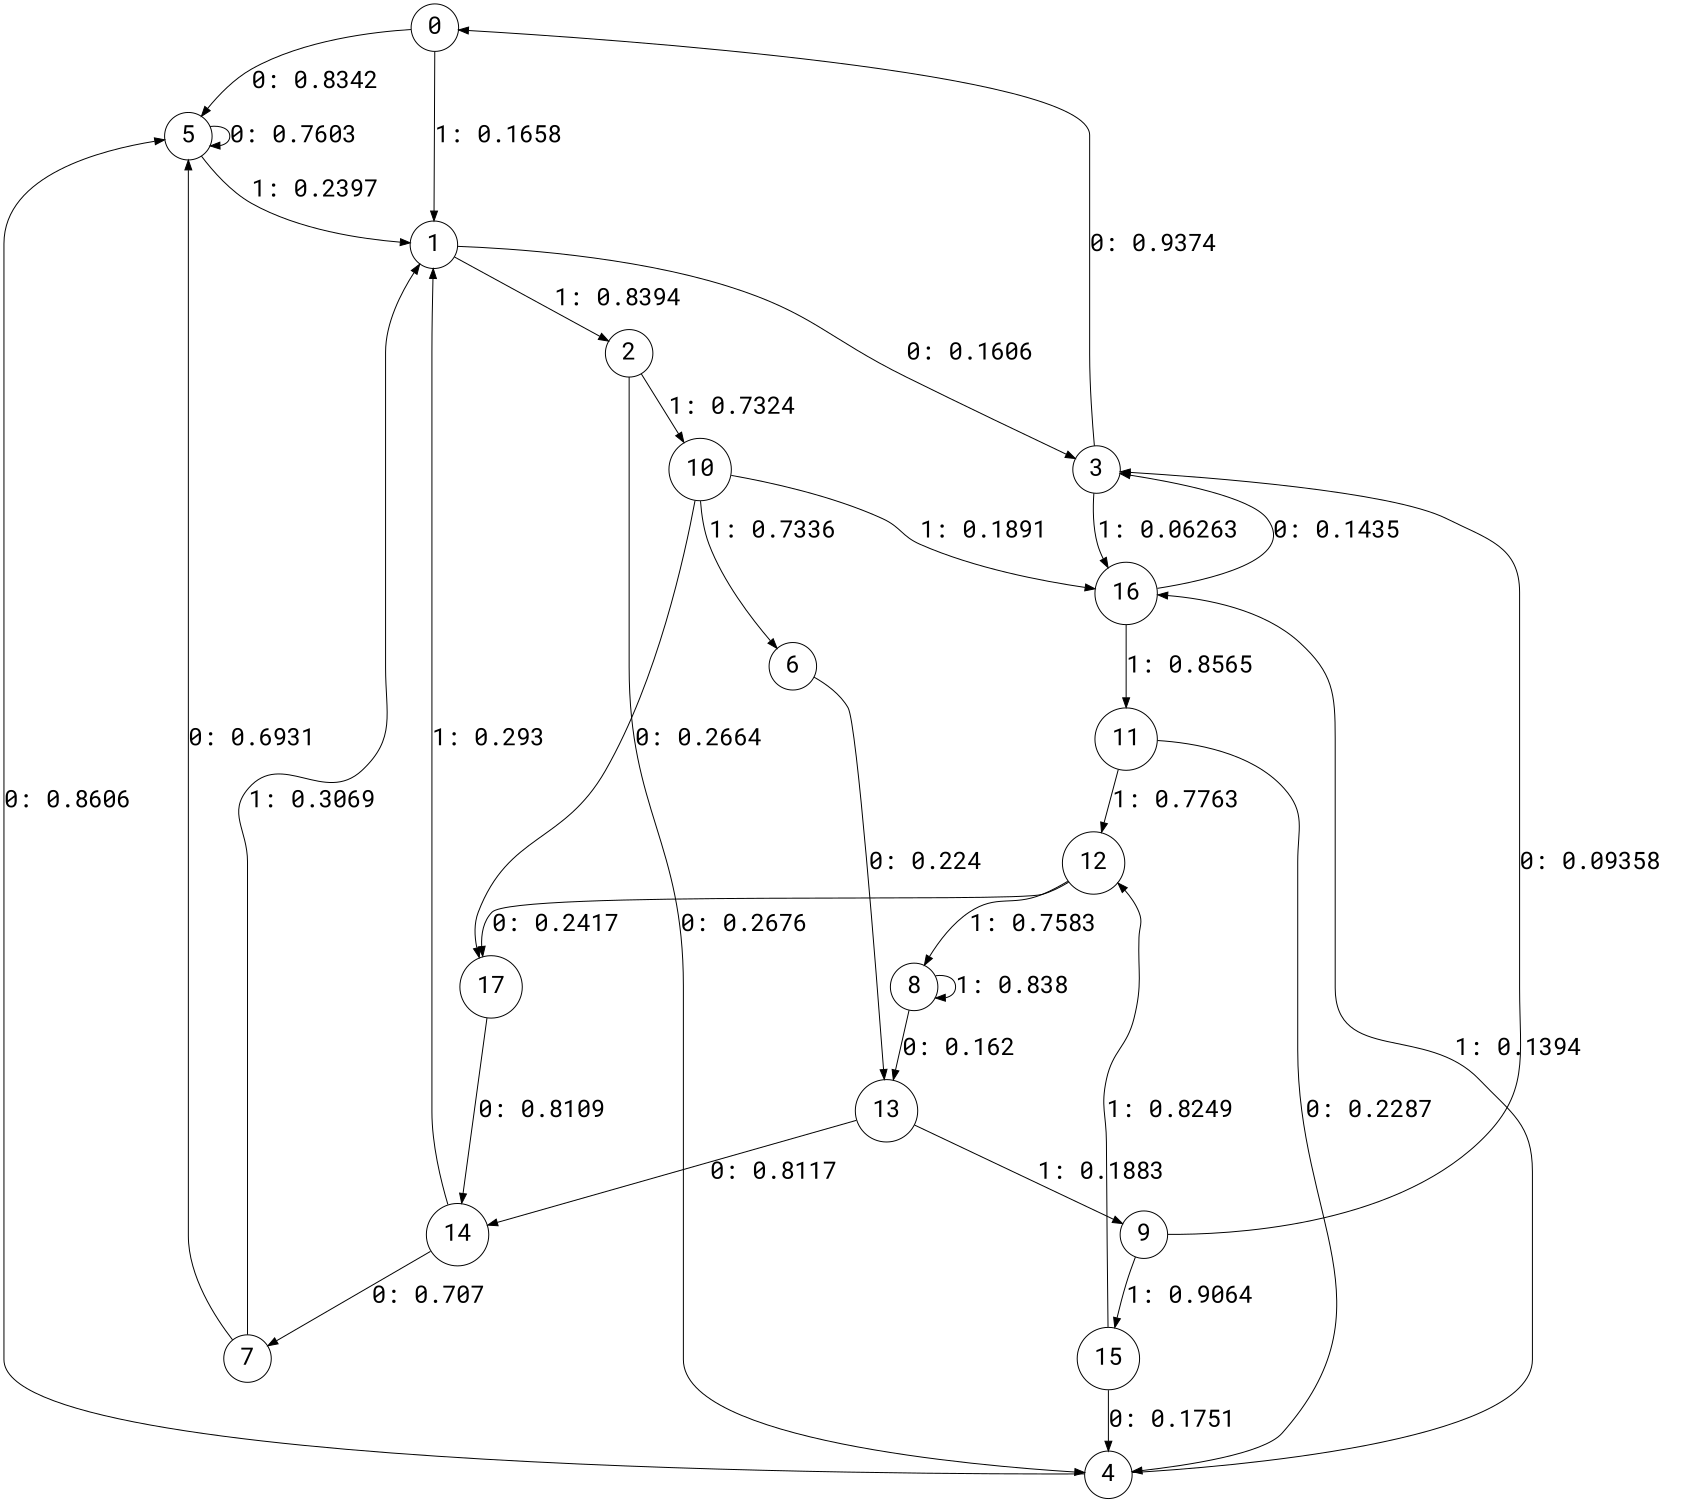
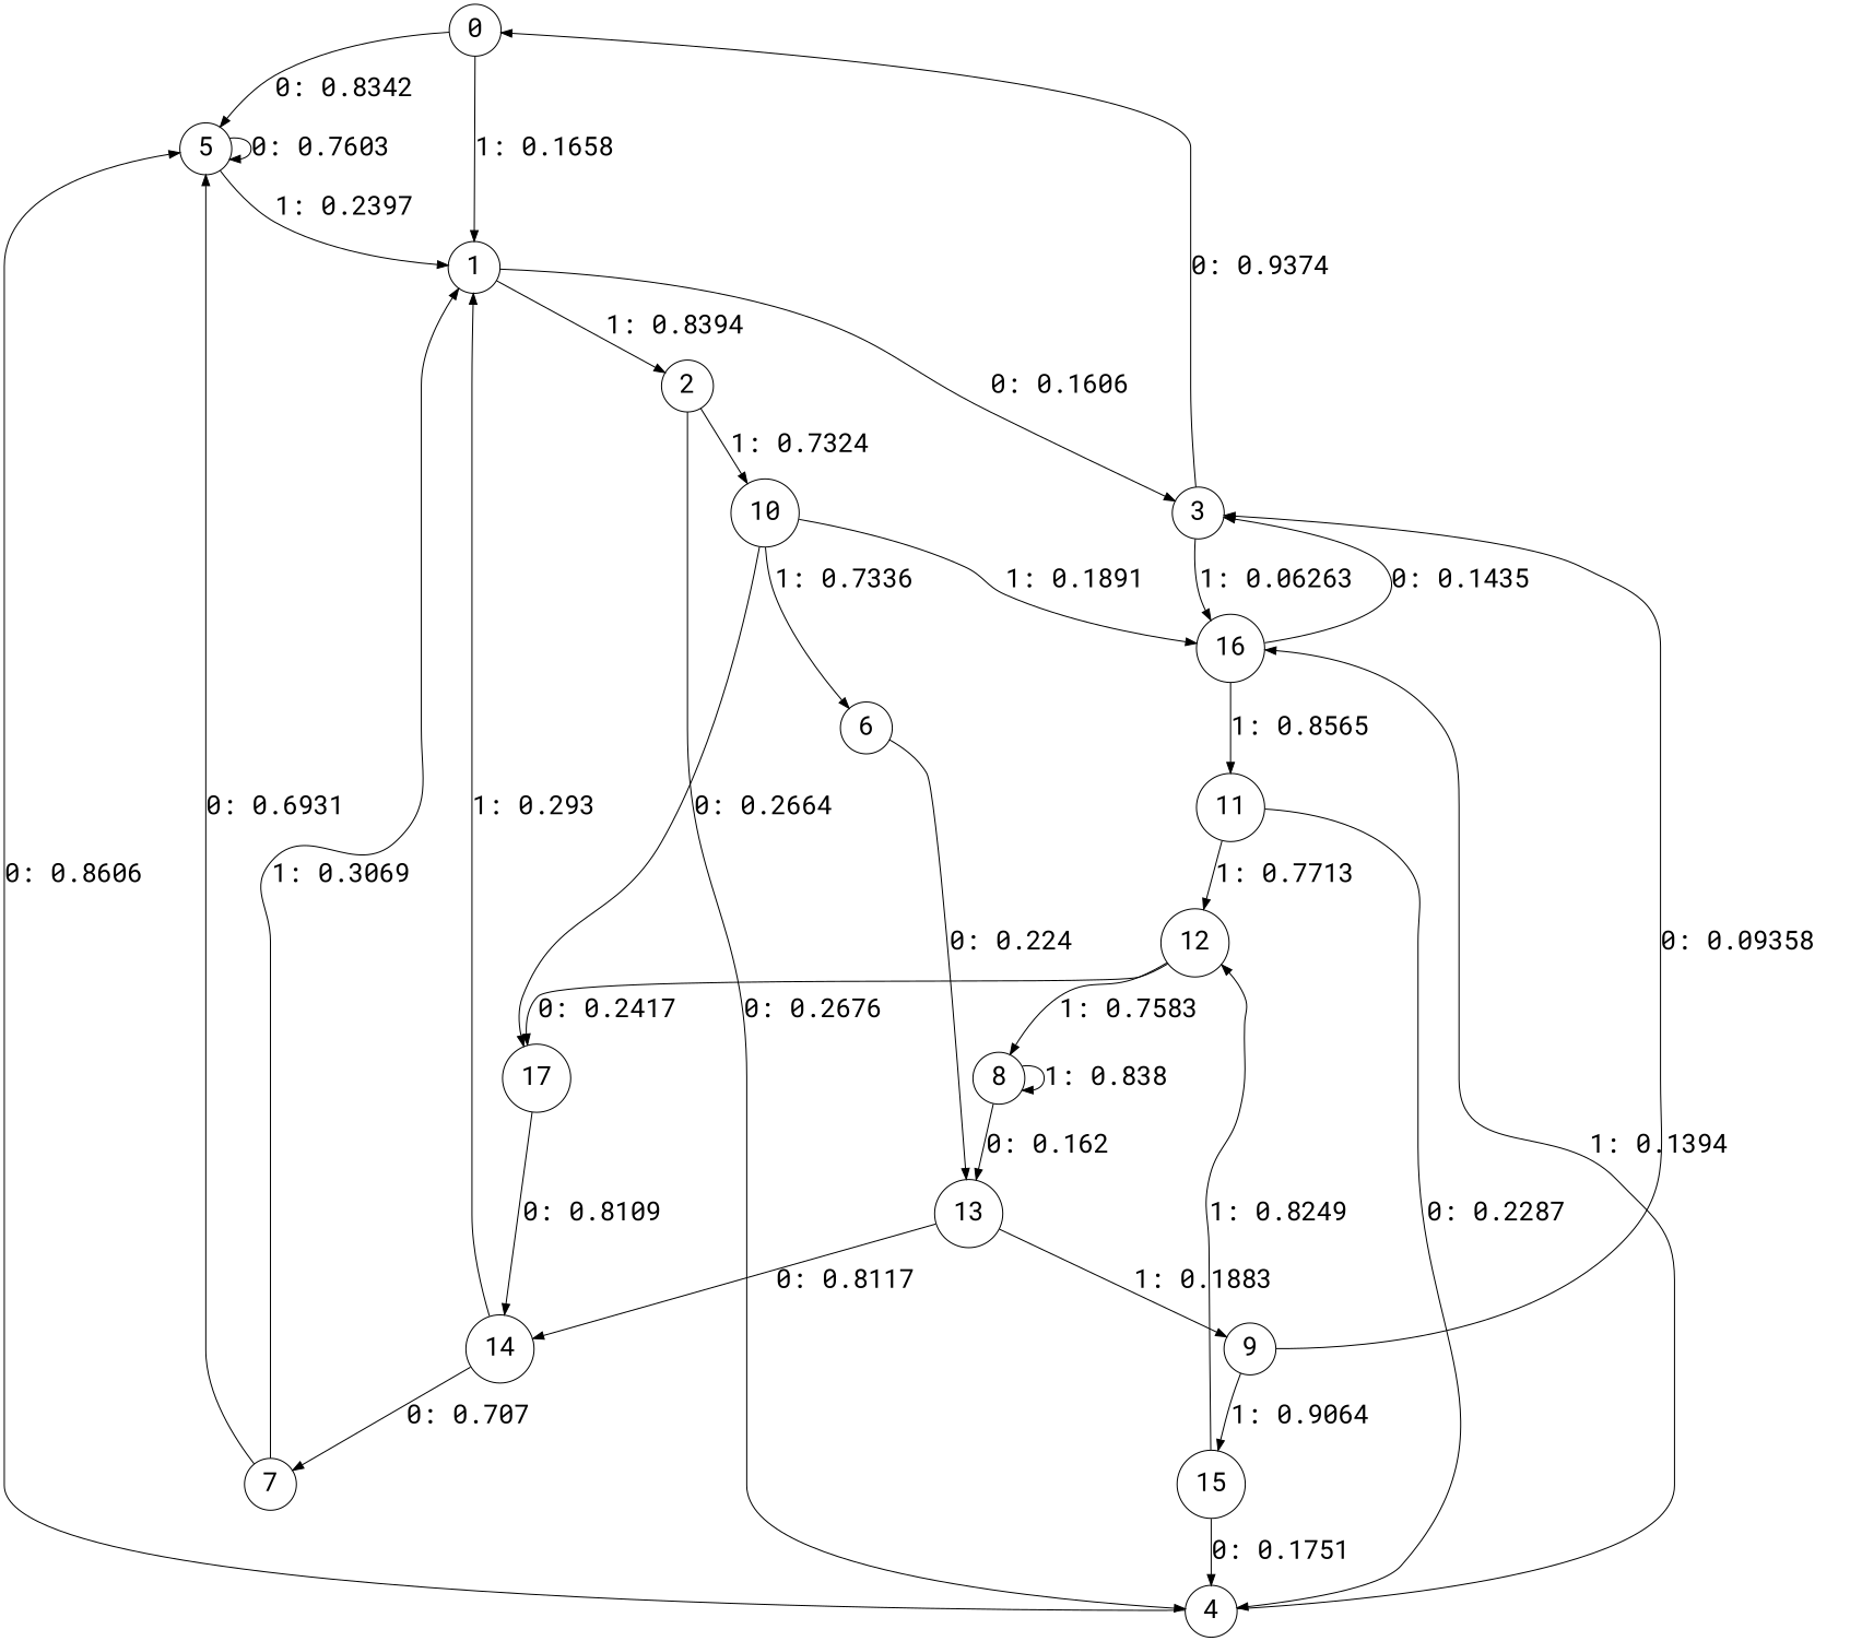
  digraph {
    fontname="Roboto Mono"
    node [fontname="Roboto Mono" fontsize=24 shape=circle]
    edge [fontname="Roboto Mono" fontsize=24]
    0
    5
    1
    3
    2
    16
    4
    10
    11
    6
    17
    13
    14
    12
    9
    8
    15
    7
    0 -> 5 [label="0: 0.8342   "]
    0 -> 1 [label="1: 0.1658   "]
    5 -> 5 [label="0: 0.7603   "]
    5 -> 1 [label="1: 0.2397   "]
    1 -> 3 [label="0: 0.1606   "]
    1 -> 2 [label="1: 0.8394   "]
    3 -> 0 [label="0: 0.9374   "]
    3 -> 16 [label="1: 0.06263  "]
    2 -> 4 [label="0: 0.2676   "]
    2 -> 10 [label="1: 0.7324   "]
    16 -> 3 [label="0: 0.1435   "]
    16 -> 11 [label="1: 0.8565   "]
    4 -> 5 [label="0: 0.8606   "]
    4 -> 16 [label="1: 0.1394   "]
    10 -> 16 [label="1: 0.1891   "]
    10 -> 6 [label="1: 0.7336   "]
    10 -> 17 [label="0: 0.2664   "]
    11 -> 4 [label="0: 0.2287   "]
-   11 -> 12 [label="1: 0.7763   "]
+   11 -> 12 [label="1: 0.7713   "]
    6 -> 13 [label="0: 0.224    "]
    17 -> 14 [label="0: 0.8109   "]
    13 -> 14 [label="0: 0.8117   "]
    13 -> 9 [label="1: 0.1883   "]
    14 -> 1 [label="1: 0.293    "]
    14 -> 7 [label="0: 0.707    "]
    12 -> 17 [label="0: 0.2417   "]
    12 -> 8 [label="1: 0.7583   "]
    9 -> 3 [label="0: 0.09358  "]
    9 -> 15 [label="1: 0.9064   "]
    8 -> 13 [label="0: 0.162    "]
    8 -> 8 [label="1: 0.838    "]
    15 -> 4 [label="0: 0.1751   "]
    15 -> 12 [label="1: 0.8249   "]
    7 -> 5 [label="0: 0.6931   "]
    7 -> 1 [label="1: 0.3069   "]
  }
